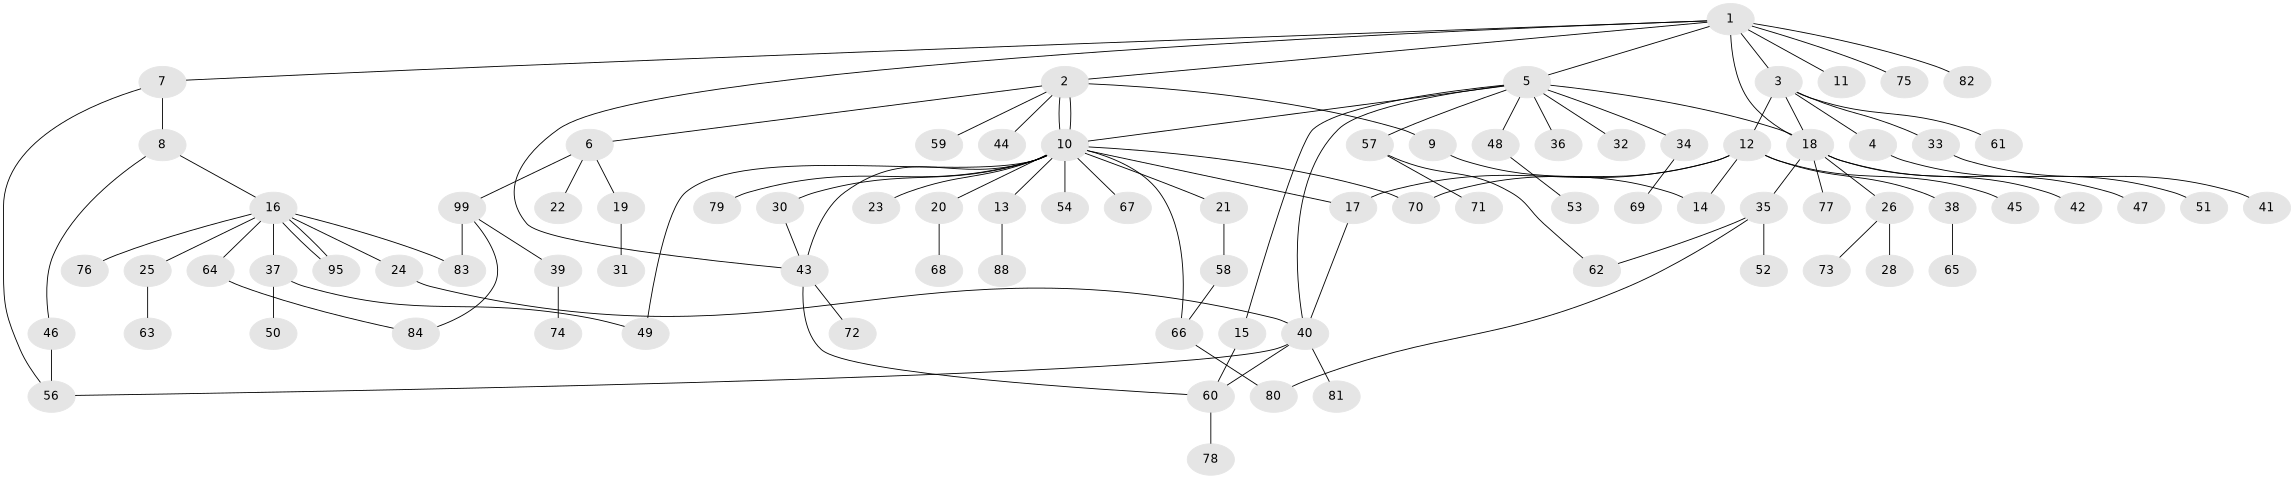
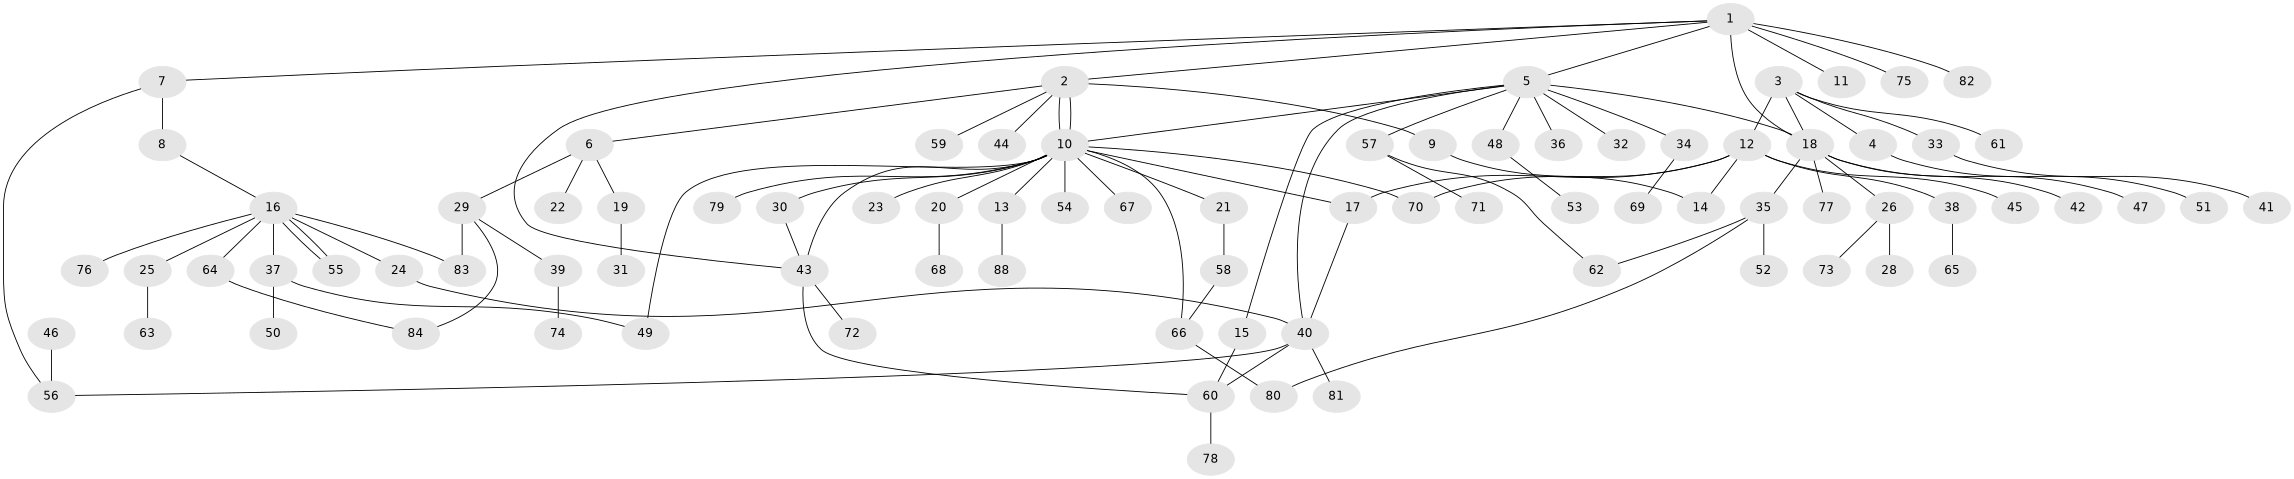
  graph {
    fontname="DejaVu Sans"
    node [color=gray90 fontname="DejaVu Sans" style=filled]
    edge [fontname="DejaVu Sans"]
    1
    2
    3
    5
    7
    11
    18
    43
    75
    82
    6
    9
    10
    44
    59
    4
    12
    33
    61
    15
    32
    34
    36
    40
    48
    57
    8
    56
    26
    35
    42
    47
    77
    60
    72
    19
    22
-   29 [label=99]
+   29
    14
    13
    17
    20
    21
    23
    30
    49
    54
    66
    67
    70
    79
    51
    38
    45
    41
    69
    81
    53
    62
    71
    31
    83
    39
    84
    16
    46
    24
    25
    37
-   55 [label=95]
+   55
    64
    76
    n73 [label=88]
    68
    58
    80
    65
    78
    63
    50
    28
    73
    52
    74
    1 -- 2
-   1 -- 3
    1 -- 5
    1 -- 7
    1 -- 11
    1 -- 18
    1 -- 43
    1 -- 75
    1 -- 82
    2 -- 6
    2 -- 9
    2 -- 10
    2 -- 10
    2 -- 44
    2 -- 59
    3 -- 18
    3 -- 4
    3 -- 12
    3 -- 33
    3 -- 61
    5 -- 18
    5 -- 10
    5 -- 15
    5 -- 32
    5 -- 34
    5 -- 36
    5 -- 40
    5 -- 48
    5 -- 57
    7 -- 8
    7 -- 56
    18 -- 26
    18 -- 35
    18 -- 42
    18 -- 47
    18 -- 77
    43 -- 60
    43 -- 72
    6 -- 19
    6 -- 22
    6 -- 29
    9 -- 14
    10 -- 43
    10 -- 13
    10 -- 17
    10 -- 20
    10 -- 21
    10 -- 23
    10 -- 30
    10 -- 49
    10 -- 54
    10 -- 66
    10 -- 67
    10 -- 70
    10 -- 79
    4 -- 51
    12 -- 14
    12 -- 17
    12 -- 70
    12 -- 38
    12 -- 45
    33 -- 41
    15 -- 60
    34 -- 69
    40 -- 56
    40 -- 60
    40 -- 81
    48 -- 53
    57 -- 62
    57 -- 71
    8 -- 16
-   8 -- 46
    26 -- 28
    26 -- 73
    35 -- 62
    35 -- 80
    35 -- 52
    60 -- 78
    19 -- 31
    29 -- 83
    29 -- 39
    29 -- 84
    13 -- n73
    17 -- 40
    20 -- 68
    21 -- 58
    30 -- 43
    66 -- 80
    38 -- 65
    39 -- 74
    16 -- 83
    16 -- 24
    16 -- 25
    16 -- 37
    16 -- 55
    16 -- 55
    16 -- 64
    16 -- 76
    46 -- 56
    24 -- 40
    25 -- 63
    37 -- 49
    37 -- 50
    64 -- 84
    58 -- 66
  }
